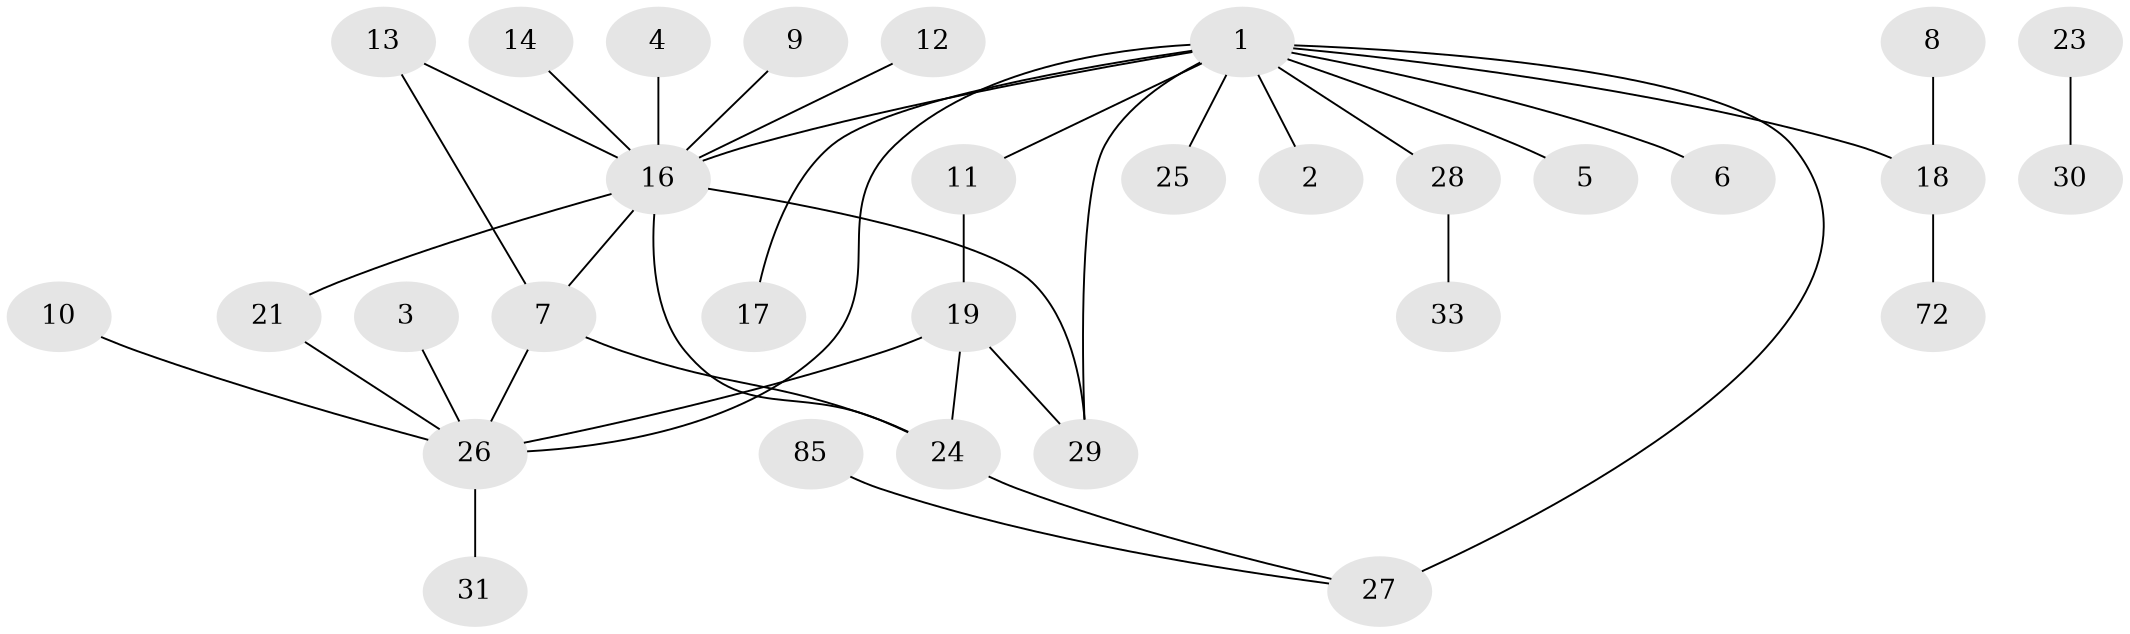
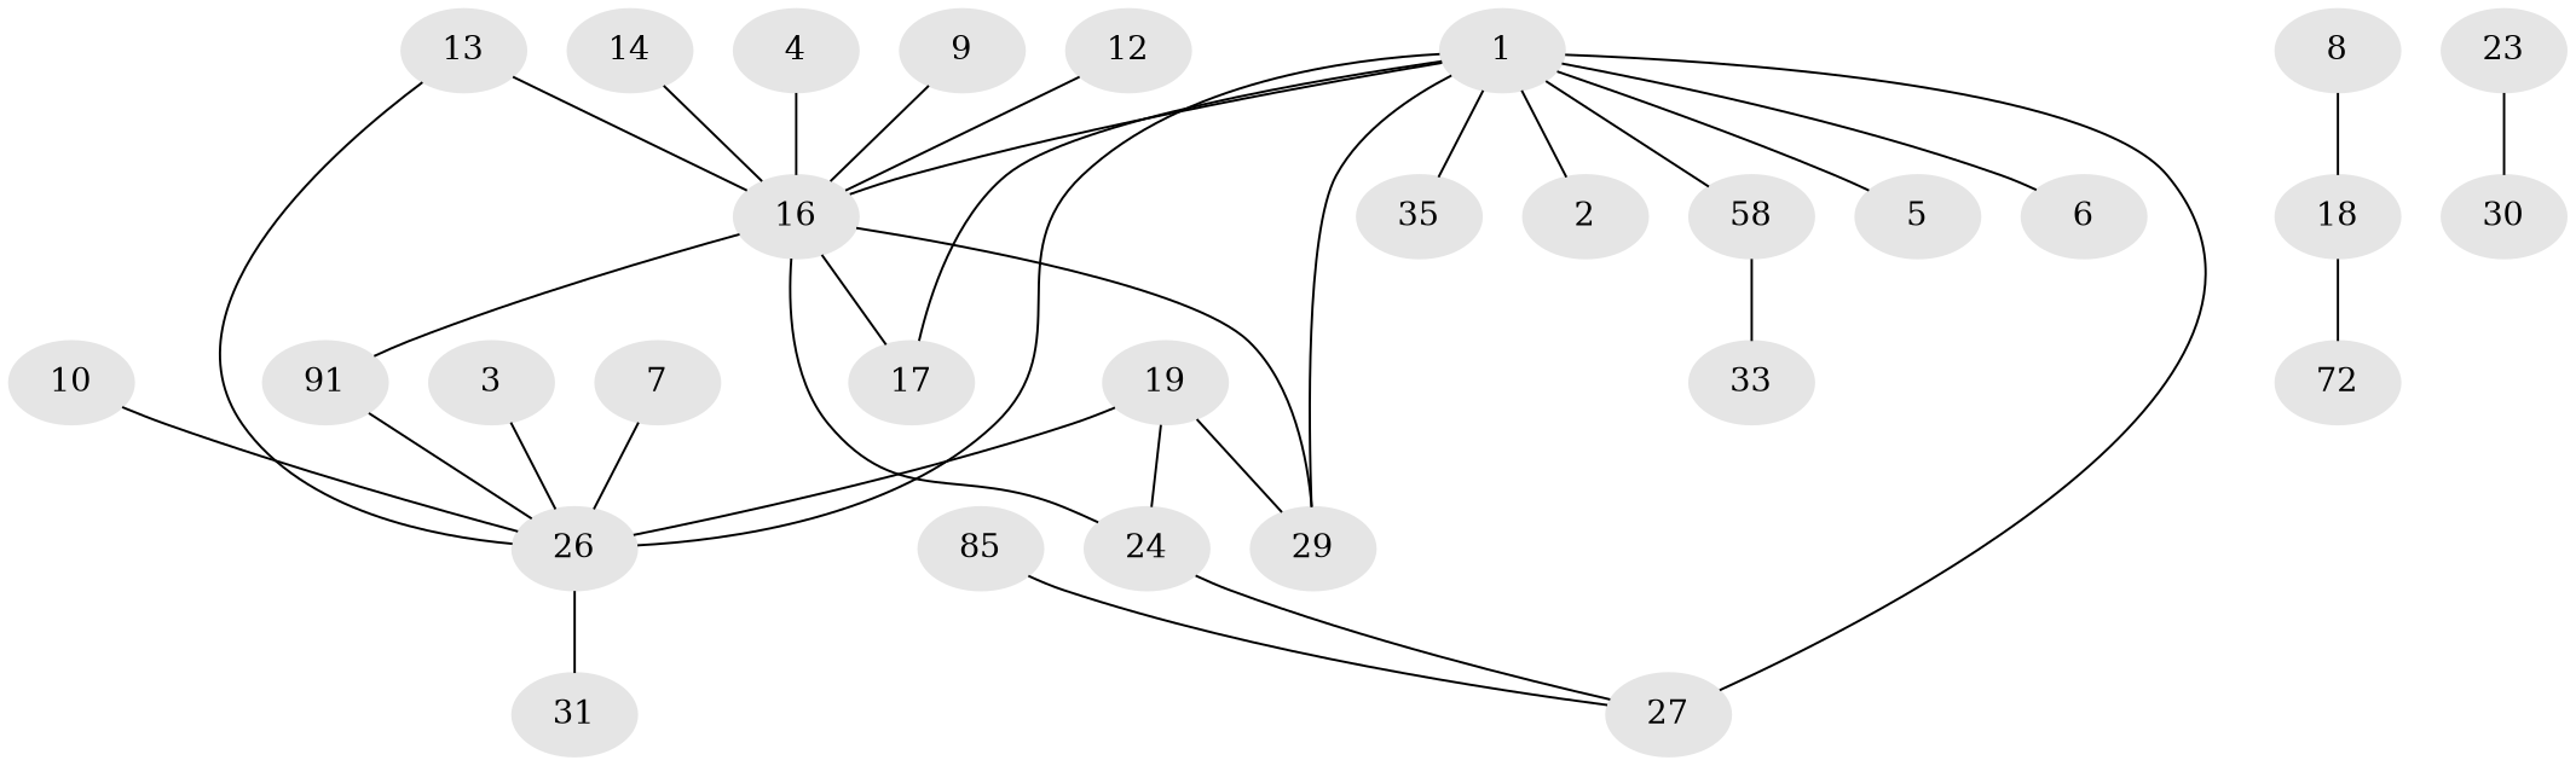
  graph {
    node [color=gray90 style=filled]
    edge [weight=1.0]
    1
    2
    5
    6
-   11
    16
    17
    18
-   25
+   25 [label=35]
    26
    27
-   28
+   28 [label=58]
    29
    19
    24
-   21
+   21 [label=91]
    n17 [label=72]
    23
    30
    31
    33
    3
    4
    7
    8
    9
    10
    12
    13
    14
    n31 [label=85]
    1 -- 2
    1 -- 5
    1 -- 6
-   1 -- 11
    1 -- 16
    1 -- 17
-   1 -- 18
    1 -- 25
    1 -- 26 [weight=2.0]
    1 -- 27 [weight=2.0]
    1 -- 28
    1 -- 29
-   11 -- 19
-   16 -- 7
+   16 -- 17
    16 -- 29
    16 -- 24
    16 -- 21
    18 -- n17
    26 -- 31
    28 -- 33
    19 -- 26
    19 -- 29
    19 -- 24
    24 -- 27
    21 -- 26
    23 -- 30
    3 -- 26
    4 -- 16
    7 -- 26
-   7 -- 24
    8 -- 18
    9 -- 16
    10 -- 26
    12 -- 16
    13 -- 16
-   13 -- 7
+   13 -- 26
    14 -- 16
    n31 -- 27
  }
